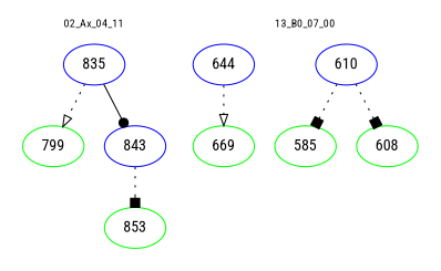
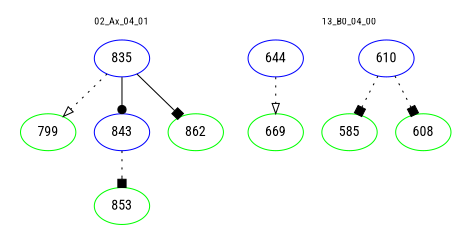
  digraph {
    fontname="Roboto Condensed"
    node [color=green fontname="Roboto Condensed"]
    edge [arrowhead=box color=black fontname="Roboto Condensed" style=dotted]
    n1 [color=blue label=835]
    n2 [label=799]
    n3 [color=blue label=843]
+   n4 [label=862]
    n5 [label=853]
    n6 [color=blue label=610]
    n7 [color=blue label=644]
    n8 [label=585]
    n9 [label=608]
    n10 [label=669]
    subgraph cluster_1 {
      color=white
      fontsize=10
-     label="02_Ax_04_11"
+     label="02_Ax_04_01"
      n1
      n2
      n3
+     n4
      n5
    }
    subgraph cluster_2 {
      color=white
      fontsize=10
-     label="13_B0_07_00"
+     label="13_B0_04_00"
      n6
      n7
      n8
      n9
      n10
    }
    n1 -> n2 [arrowhead=onormal]
    n1 -> n3 [arrowhead=dot style=solid]
+   n1 -> n4 [style=solid]
    n3 -> n5
    n6 -> n8
    n6 -> n9
    n7 -> n10 [arrowhead=onormal]
  }
